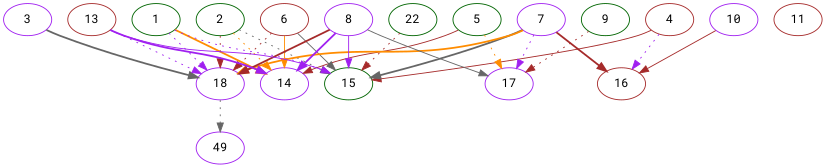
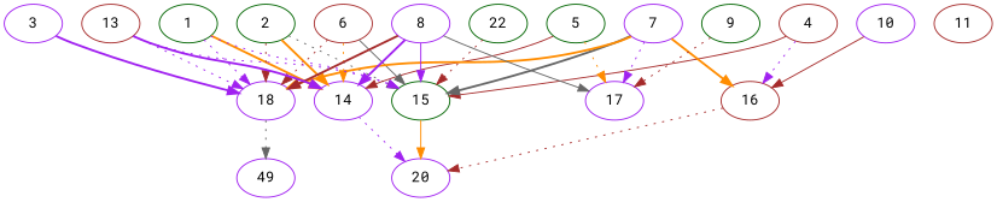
  digraph {
    fontname="Roboto Mono"
    node [alpha=0.05 color=purple fontname="Roboto Mono"]
    edge [color=purple fontname="Roboto Mono" style=dotted]
    1 [alpha=0.11 color=darkgreen expect_size=42568704]
    14 [alpha=0.13 expect_size=43837440]
    15 [color=darkgreen expect_size=18665472]
    18 [alpha=0.03 expect_size=33055744]
+   20 [alpha=0.10 expect_size=10305536]
    n6 [alpha=0.18 expect_size=48250880 label=49]
    2 [alpha=0.06 color=darkgreen expect_size=10943488]
    3 [alpha=0.12 expect_size=36638720]
    4 [alpha=0.09 color=brown expect_size=35008512]
    16 [alpha=0.04 color=brown expect_size=44121088]
    5 [alpha=0.11 color=darkgreen expect_size=41521152]
    17 [alpha=0.15 expect_size=8792064]
    6 [color=brown expect_size=51566592]
    7 [alpha=0.10 expect_size=37720064]
    8 [alpha=0.06 expect_size=27744256]
    9 [alpha=0.04 color=darkgreen expect_size=38134784]
    10 [expect_size=50366464]
    11 [color=brown expect_size=23858176]
    n19 [alpha=0.07 color=darkgreen expect_size=50715648 label=22]
    13 [alpha=0.03 color=brown expect_size=16574464]
    1 -> 14 [color=darkorange style=bold]
    1 -> 15
    1 -> 18
+   14 -> 20
+   15 -> 20 [color=darkorange style=solid]
    18 -> n6 [color=gray40]
-   2 -> 14 [color=darkorange]
+   2 -> 14 [color=darkorange style=bold]
    2 -> 15 [color=gray40]
    2 -> 18 [color=brown]
-   3 -> 18 [color=gray40 style=bold]
+   3 -> 18 [style=bold]
    4 -> 15 [color=brown style=solid]
    4 -> 16
+   16 -> 20 [color=brown]
    5 -> 14 [color=brown style=solid]
    5 -> 17 [color=darkorange]
-   6 -> 14 [color=darkorange style=solid]
+   6 -> 14 [color=darkorange]
    6 -> 15 [color=gray40 style=solid]
    6 -> 18 [color=brown]
    7 -> 15 [color=gray40 style=bold]
    7 -> 18 [color=darkorange style=bold]
-   7 -> 16 [color=brown style=bold]
+   7 -> 16 [color=darkorange style=bold]
    7 -> 17
    8 -> 14 [style=bold]
    8 -> 15 [style=solid]
    8 -> 18 [color=brown style=bold]
    8 -> 17 [color=gray40 style=solid]
    9 -> 17 [color=brown]
    10 -> 16 [color=brown style=solid]
    n19 -> 15 [color=brown]
    13 -> 14 [style=bold]
-   13 -> 15 [style=solid]
+   13 -> 15
    13 -> 18
  }
